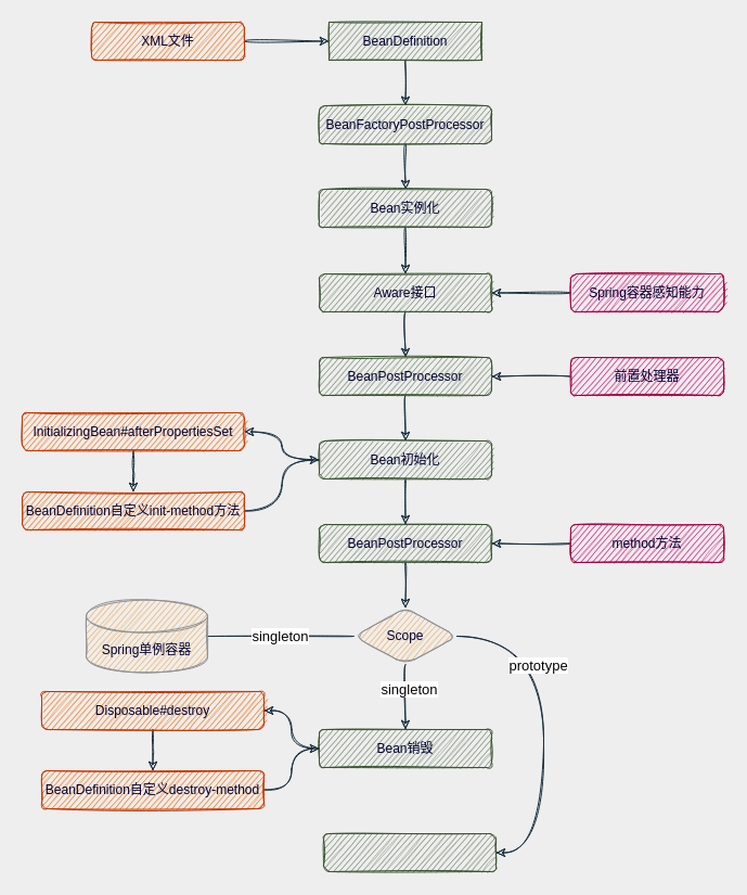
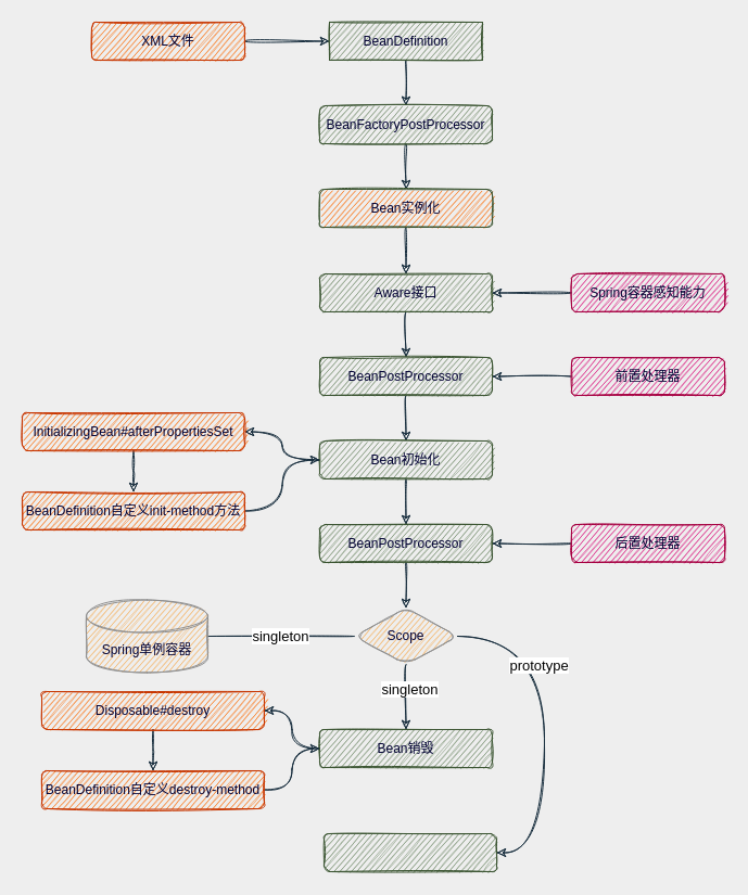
  <mxCell id="0" />
  <mxCell id="1" parent="0" />
  <mxCell id="2" style="edgeStyle=orthogonalEdgeStyle;curved=1;rounded=1;sketch=1;orthogonalLoop=1;jettySize=auto;html=1;exitX=1;exitY=0.5;exitDx=0;exitDy=0;fontColor=#000033;strokeColor=#182E3E;" parent="1" source="3" target="5" edge="1"><mxGeometry relative="1" as="geometry" /></mxCell>
  <mxCell id="3" value="&lt;font color=&quot;#000033&quot;&gt;XML文件&lt;/font&gt;" style="whiteSpace=wrap;html=1;fontColor=#000000;strokeColor=#C73500;fillColor=#fa6800;sketch=1;rounded=1;" parent="1" vertex="1"><mxGeometry x="84" y="20" width="141" height="35" as="geometry" /></mxCell>
  <mxCell id="4" style="edgeStyle=orthogonalEdgeStyle;curved=1;rounded=1;sketch=1;orthogonalLoop=1;jettySize=auto;html=1;exitX=0.5;exitY=1;exitDx=0;exitDy=0;fontColor=#000033;strokeColor=#182E3E;" parent="1" source="5" target="7" edge="1"><mxGeometry relative="1" as="geometry" /></mxCell>
  <mxCell id="5" value="&lt;font color=&quot;#000033&quot;&gt;BeanDefinition&lt;/font&gt;" style="whiteSpace=wrap;html=1;fontColor=#ffffff;strokeColor=#3A5431;fillColor=#6d8764;sketch=1;rounded=0;" parent="1" vertex="1"><mxGeometry x="303" y="20" width="141" height="35" as="geometry" /></mxCell>
  <mxCell id="6" style="edgeStyle=orthogonalEdgeStyle;curved=1;rounded=1;sketch=1;orthogonalLoop=1;jettySize=auto;html=1;exitX=0.5;exitY=1;exitDx=0;exitDy=0;entryX=0.5;entryY=0;entryDx=0;entryDy=0;fontColor=#000033;strokeColor=#182E3E;" parent="1" source="7" target="9" edge="1"><mxGeometry relative="1" as="geometry" /></mxCell>
  <mxCell id="7" value="&lt;font color=&quot;#000033&quot;&gt;BeanFactoryPostProcessor&lt;/font&gt;" style="whiteSpace=wrap;html=1;strokeColor=#3A5431;fillColor=#6d8764;sketch=1;rounded=1;fontColor=#ffffff;" parent="1" vertex="1"><mxGeometry x="294" y="97" width="159" height="35" as="geometry" /></mxCell>
  <mxCell id="8" style="edgeStyle=orthogonalEdgeStyle;curved=1;rounded=1;sketch=1;orthogonalLoop=1;jettySize=auto;html=1;exitX=0.5;exitY=1;exitDx=0;exitDy=0;entryX=0.5;entryY=0;entryDx=0;entryDy=0;fontColor=#000033;strokeColor=#182E3E;" parent="1" source="9" target="11" edge="1"><mxGeometry relative="1" as="geometry" /></mxCell>
- <mxCell id="9" value="&lt;font color=&quot;#000033&quot;&gt;Bean实例化&lt;/font&gt;" style="whiteSpace=wrap;html=1;strokeColor=#3A5431;fillColor=#6d8764;sketch=1;rounded=1;fontColor=#ffffff;" parent="1" vertex="1"><mxGeometry x="294" y="174" width="159" height="35" as="geometry" /></mxCell>
+ <mxCell id="9" value="&lt;font color=&quot;#000033&quot;&gt;Bean实例化&lt;/font&gt;" style="whiteSpace=wrap;html=1;strokeColor=#3A5431;fillColor=#fa6800;sketch=1;rounded=1;fontColor=#ffffff;" parent="1" vertex="1"><mxGeometry x="294" y="174" width="159" height="35" as="geometry" /></mxCell>
  <mxCell id="10" style="edgeStyle=orthogonalEdgeStyle;curved=1;rounded=1;sketch=1;orthogonalLoop=1;jettySize=auto;html=1;exitX=0.5;exitY=1;exitDx=0;exitDy=0;entryX=0.5;entryY=0;entryDx=0;entryDy=0;fontColor=#000033;strokeColor=#182E3E;" parent="1" source="11" target="15" edge="1"><mxGeometry relative="1" as="geometry" /></mxCell>
  <mxCell id="11" value="&lt;font color=&quot;#000033&quot;&gt;Aware接口&lt;/font&gt;" style="whiteSpace=wrap;html=1;strokeColor=#3A5431;fillColor=#6d8764;sketch=1;rounded=1;fontColor=#ffffff;" parent="1" vertex="1"><mxGeometry x="294" y="252" width="159" height="35" as="geometry" /></mxCell>
  <mxCell id="12" style="edgeStyle=orthogonalEdgeStyle;curved=1;rounded=1;sketch=1;orthogonalLoop=1;jettySize=auto;html=1;exitX=0;exitY=0.5;exitDx=0;exitDy=0;fontColor=#000033;strokeColor=#182E3E;" parent="1" source="13" target="11" edge="1"><mxGeometry relative="1" as="geometry" /></mxCell>
  <mxCell id="13" value="&lt;font color=&quot;#000033&quot;&gt;Spring容器感知能力&lt;/font&gt;" style="whiteSpace=wrap;html=1;strokeColor=#A50040;fillColor=#d80073;sketch=1;rounded=1;fontColor=#ffffff;" parent="1" vertex="1"><mxGeometry x="526" y="252" width="141" height="35" as="geometry" /></mxCell>
  <mxCell id="14" style="edgeStyle=orthogonalEdgeStyle;curved=1;rounded=1;sketch=1;orthogonalLoop=1;jettySize=auto;html=1;exitX=0.5;exitY=1;exitDx=0;exitDy=0;fontColor=#000033;strokeColor=#182E3E;" parent="1" source="15" target="20" edge="1"><mxGeometry relative="1" as="geometry" /></mxCell>
  <mxCell id="15" value="&lt;font color=&quot;#000033&quot;&gt;BeanPostProcessor&lt;/font&gt;" style="whiteSpace=wrap;html=1;strokeColor=#3A5431;fillColor=#6d8764;sketch=1;rounded=1;fontColor=#ffffff;" parent="1" vertex="1"><mxGeometry x="294" y="329" width="159" height="35" as="geometry" /></mxCell>
  <mxCell id="16" style="edgeStyle=orthogonalEdgeStyle;curved=1;rounded=1;sketch=1;orthogonalLoop=1;jettySize=auto;html=1;exitX=0;exitY=0.5;exitDx=0;exitDy=0;fontColor=#000033;strokeColor=#182E3E;" parent="1" source="17" target="15" edge="1"><mxGeometry relative="1" as="geometry" /></mxCell>
  <mxCell id="17" value="&lt;font color=&quot;#000033&quot;&gt;前置处理器&lt;/font&gt;" style="whiteSpace=wrap;html=1;strokeColor=#A50040;fillColor=#d80073;sketch=1;rounded=1;fontColor=#ffffff;" parent="1" vertex="1"><mxGeometry x="526" y="329" width="141" height="35" as="geometry" /></mxCell>
  <mxCell id="18" style="edgeStyle=orthogonalEdgeStyle;curved=1;rounded=1;sketch=1;orthogonalLoop=1;jettySize=auto;html=1;exitX=0;exitY=0.5;exitDx=0;exitDy=0;entryX=1;entryY=0.5;entryDx=0;entryDy=0;fontColor=#000033;strokeColor=#182E3E;" parent="1" source="20" target="22" edge="1"><mxGeometry relative="1" as="geometry" /></mxCell>
  <mxCell id="19" style="edgeStyle=orthogonalEdgeStyle;curved=1;rounded=1;sketch=1;orthogonalLoop=1;jettySize=auto;html=1;exitX=0.5;exitY=1;exitDx=0;exitDy=0;entryX=0.5;entryY=0;entryDx=0;entryDy=0;fontColor=#000033;strokeColor=#182E3E;" parent="1" source="20" target="26" edge="1"><mxGeometry relative="1" as="geometry" /></mxCell>
  <mxCell id="20" value="&lt;font color=&quot;#000033&quot;&gt;Bean初始化&lt;/font&gt;" style="whiteSpace=wrap;html=1;strokeColor=#3A5431;fillColor=#6d8764;sketch=1;rounded=1;fontColor=#ffffff;" parent="1" vertex="1"><mxGeometry x="294" y="406" width="159" height="35" as="geometry" /></mxCell>
  <mxCell id="21" style="edgeStyle=orthogonalEdgeStyle;curved=1;rounded=1;sketch=1;orthogonalLoop=1;jettySize=auto;html=1;exitX=0.5;exitY=1;exitDx=0;exitDy=0;fontColor=#000033;strokeColor=#182E3E;" parent="1" source="22" target="24" edge="1"><mxGeometry relative="1" as="geometry" /></mxCell>
  <mxCell id="22" value="&lt;font color=&quot;#000033&quot;&gt;InitializingBean#afterPropertiesSet&lt;/font&gt;" style="whiteSpace=wrap;html=1;fontColor=#000000;strokeColor=#C73500;fillColor=#fa6800;sketch=1;rounded=1;" parent="1" vertex="1"><mxGeometry x="20" y="380" width="205" height="35" as="geometry" /></mxCell>
  <mxCell id="23" style="edgeStyle=orthogonalEdgeStyle;curved=1;rounded=1;sketch=1;orthogonalLoop=1;jettySize=auto;html=1;exitX=1;exitY=0.5;exitDx=0;exitDy=0;entryX=0;entryY=0.5;entryDx=0;entryDy=0;fontColor=#000033;strokeColor=#182E3E;" parent="1" source="24" target="20" edge="1"><mxGeometry relative="1" as="geometry" /></mxCell>
  <mxCell id="24" value="&lt;font color=&quot;#000033&quot;&gt;BeanDefinition自定义init-method方法&lt;/font&gt;" style="whiteSpace=wrap;html=1;fontColor=#000000;strokeColor=#C73500;fillColor=#fa6800;sketch=1;rounded=1;" parent="1" vertex="1"><mxGeometry x="20" y="453" width="205" height="35" as="geometry" /></mxCell>
  <mxCell id="25" style="edgeStyle=orthogonalEdgeStyle;curved=1;rounded=1;sketch=1;orthogonalLoop=1;jettySize=auto;html=1;exitX=0.5;exitY=1;exitDx=0;exitDy=0;fontColor=#000033;strokeColor=#182E3E;" parent="1" source="26" target="34" edge="1"><mxGeometry relative="1" as="geometry" /></mxCell>
  <mxCell id="26" value="&lt;font color=&quot;#000033&quot;&gt;BeanPostProcessor&lt;/font&gt;" style="whiteSpace=wrap;html=1;strokeColor=#3A5431;fillColor=#6d8764;sketch=1;rounded=1;fontColor=#ffffff;" parent="1" vertex="1"><mxGeometry x="294" y="483" width="159" height="35" as="geometry" /></mxCell>
  <mxCell id="27" style="edgeStyle=orthogonalEdgeStyle;curved=1;rounded=1;sketch=1;orthogonalLoop=1;jettySize=auto;html=1;exitX=0;exitY=0.5;exitDx=0;exitDy=0;fontColor=#000033;strokeColor=#182E3E;" parent="1" source="28" target="26" edge="1"><mxGeometry relative="1" as="geometry" /></mxCell>
- <mxCell id="28" value="&lt;font color=&quot;#000033&quot;&gt;method方法&lt;/font&gt;" style="whiteSpace=wrap;html=1;strokeColor=#A50040;fillColor=#d80073;sketch=1;rounded=1;fontColor=#ffffff;" parent="1" vertex="1"><mxGeometry x="526" y="483" width="141" height="35" as="geometry" /></mxCell>
+ <mxCell id="28" value="&lt;font color=&quot;#000033&quot;&gt;后置处理器&lt;/font&gt;" style="whiteSpace=wrap;html=1;strokeColor=#A50040;fillColor=#d80073;sketch=1;rounded=1;fontColor=#ffffff;" parent="1" vertex="1"><mxGeometry x="526" y="483" width="141" height="35" as="geometry" /></mxCell>
  <mxCell id="29" value="&lt;font style=&quot;font-size: 13px ; background-color: rgb(255 , 255 , 255)&quot; color=&quot;#000000&quot;&gt;singleton&lt;/font&gt;" style="edgeStyle=orthogonalEdgeStyle;curved=1;rounded=1;sketch=1;orthogonalLoop=1;jettySize=auto;html=1;exitX=0;exitY=0.5;exitDx=0;exitDy=0;fontColor=#000033;strokeColor=#182E3E;entryX=1;entryY=0.5;entryDx=0;entryDy=0;entryPerimeter=0;endArrow=none;" parent="1" source="34" target="35" edge="1"><mxGeometry relative="1" as="geometry"><mxPoint x="180" y="781" as="targetPoint" /></mxGeometry></mxCell>
  <mxCell id="30" style="edgeStyle=orthogonalEdgeStyle;curved=1;rounded=1;sketch=1;orthogonalLoop=1;jettySize=auto;html=1;exitX=0.5;exitY=1;exitDx=0;exitDy=0;labelBackgroundColor=#FFFFFF;fontSize=13;fontColor=#000000;strokeColor=#182E3E;" parent="1" source="34" target="37" edge="1"><mxGeometry relative="1" as="geometry" /></mxCell>
  <mxCell id="31" value="&lt;font style=&quot;background-color: rgb(255 , 255 , 255)&quot;&gt;singleton&lt;/font&gt;" style="edgeLabel;html=1;align=center;verticalAlign=middle;resizable=0;points=[];fontSize=13;fontColor=#000000;" parent="30" vertex="1" connectable="0"><mxGeometry x="-0.429" y="3" relative="1" as="geometry"><mxPoint y="5" as="offset" /></mxGeometry></mxCell>
  <mxCell id="32" style="edgeStyle=orthogonalEdgeStyle;curved=1;rounded=1;sketch=1;orthogonalLoop=1;jettySize=auto;html=1;exitX=1;exitY=0.5;exitDx=0;exitDy=0;entryX=1;entryY=0.5;entryDx=0;entryDy=0;labelBackgroundColor=#FFFFFF;fontSize=13;fontColor=#000000;strokeColor=#182E3E;" parent="1" source="34" target="38" edge="1"><mxGeometry relative="1" as="geometry"><Array as="points"><mxPoint x="501" y="586" /><mxPoint x="501" y="786" /></Array></mxGeometry></mxCell>
  <mxCell id="33" value="&lt;span style=&quot;background-color: rgb(255 , 255 , 255)&quot;&gt;prototype&lt;/span&gt;" style="edgeLabel;html=1;align=center;verticalAlign=middle;resizable=0;points=[];fontSize=13;fontColor=#000000;" parent="32" vertex="1" connectable="0"><mxGeometry x="-0.869" y="-1" relative="1" as="geometry"><mxPoint x="53" y="25" as="offset" /></mxGeometry></mxCell>
  <mxCell id="34" value="Scope" style="rhombus;whiteSpace=wrap;html=1;rounded=1;sketch=1;fontColor=#000033;strokeColor=#909090;fillColor=#F5AB50;" parent="1" vertex="1"><mxGeometry x="326" y="560" width="95" height="52" as="geometry" /></mxCell>
  <mxCell id="35" value="Spring单例容器" style="shape=cylinder3;whiteSpace=wrap;html=1;boundedLbl=1;backgroundOutline=1;size=15;rounded=1;sketch=1;fontColor=#000033;strokeColor=#909090;fillColor=#F5AB50;" parent="1" vertex="1"><mxGeometry x="79" y="552.5" width="112" height="67" as="geometry" /></mxCell>
  <mxCell id="36" style="edgeStyle=orthogonalEdgeStyle;curved=1;rounded=1;sketch=1;orthogonalLoop=1;jettySize=auto;html=1;exitX=0;exitY=0.5;exitDx=0;exitDy=0;entryX=1;entryY=0.5;entryDx=0;entryDy=0;labelBackgroundColor=#FFFFFF;fontSize=13;fontColor=#000000;strokeColor=#182E3E;" parent="1" source="37" target="40" edge="1"><mxGeometry relative="1" as="geometry" /></mxCell>
  <mxCell id="37" value="&lt;font color=&quot;#000033&quot;&gt;Bean销毁&lt;/font&gt;" style="whiteSpace=wrap;html=1;strokeColor=#3A5431;fillColor=#6d8764;sketch=1;rounded=1;fontColor=#ffffff;" parent="1" vertex="1"><mxGeometry x="294" y="672" width="159" height="35" as="geometry" /></mxCell>
  <mxCell id="38" value="" style="whiteSpace=wrap;html=1;strokeColor=#3A5431;fillColor=#6d8764;sketch=1;rounded=1;fontColor=#ffffff;" parent="1" vertex="1"><mxGeometry x="298" y="768" width="159" height="35" as="geometry" /></mxCell>
  <mxCell id="39" style="edgeStyle=orthogonalEdgeStyle;curved=1;rounded=1;sketch=1;orthogonalLoop=1;jettySize=auto;html=1;exitX=0.5;exitY=1;exitDx=0;exitDy=0;fontColor=#000033;strokeColor=#182E3E;" parent="1" source="40" target="42" edge="1"><mxGeometry relative="1" as="geometry" /></mxCell>
  <mxCell id="40" value="&lt;font color=&quot;#000033&quot;&gt;Disposable#destroy&lt;/font&gt;" style="whiteSpace=wrap;html=1;fontColor=#000000;strokeColor=#C73500;fillColor=#fa6800;sketch=1;rounded=1;" parent="1" vertex="1"><mxGeometry x="38" y="637" width="205" height="35" as="geometry" /></mxCell>
  <mxCell id="41" style="edgeStyle=orthogonalEdgeStyle;curved=1;rounded=1;sketch=1;orthogonalLoop=1;jettySize=auto;html=1;exitX=1;exitY=0.5;exitDx=0;exitDy=0;entryX=0;entryY=0.5;entryDx=0;entryDy=0;labelBackgroundColor=#FFFFFF;fontSize=13;fontColor=#000000;strokeColor=#182E3E;" parent="1" source="42" target="37" edge="1"><mxGeometry relative="1" as="geometry" /></mxCell>
  <mxCell id="42" value="&lt;font color=&quot;#000033&quot;&gt;BeanDefinition自定义destroy-method&lt;/font&gt;" style="whiteSpace=wrap;html=1;fontColor=#000000;strokeColor=#C73500;fillColor=#fa6800;sketch=1;rounded=1;" parent="1" vertex="1"><mxGeometry x="38" y="710" width="205" height="35" as="geometry" /></mxCell>
